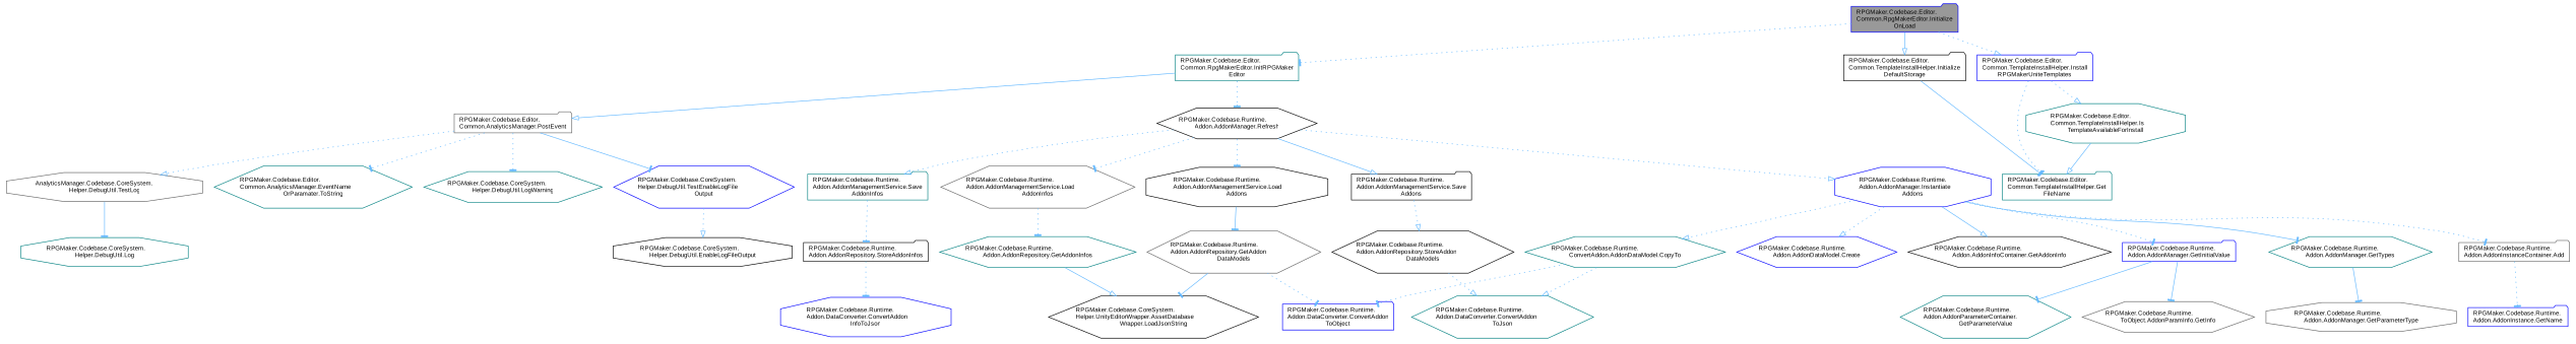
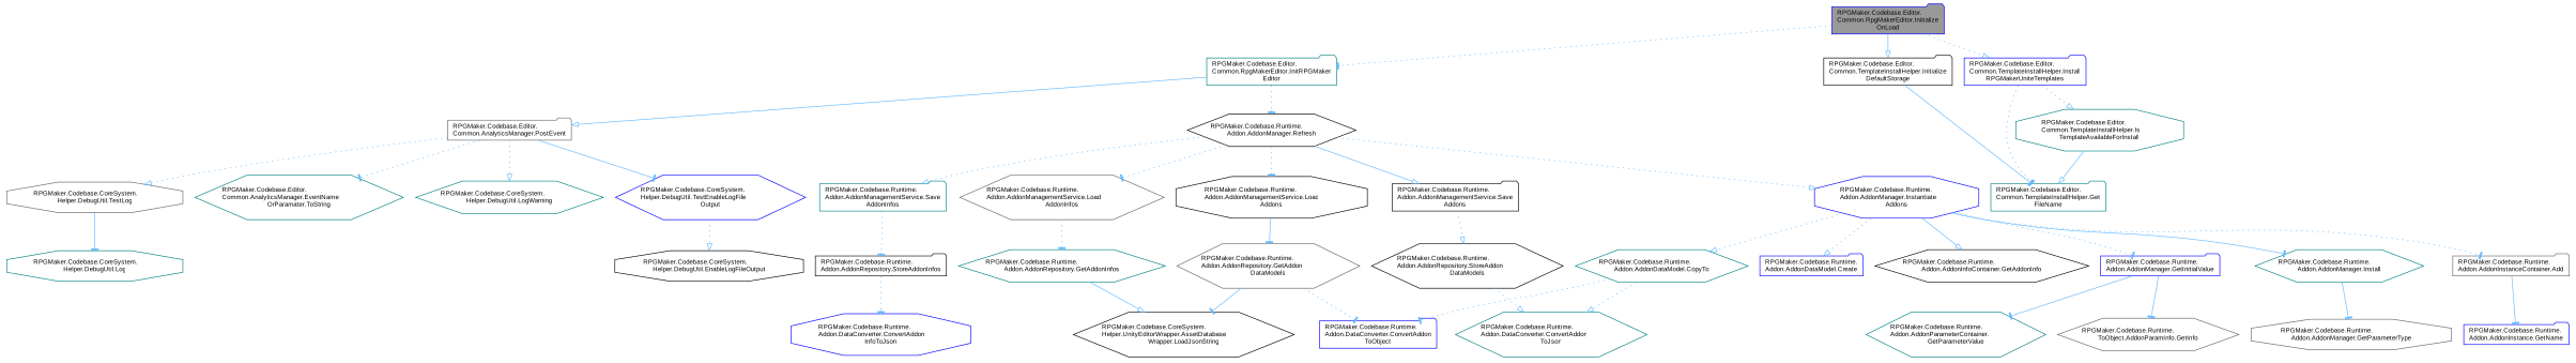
  digraph {
    fontname="Liberation Sans"
    rankdir=TB
    node [color=teal fillcolor=white fontname="Liberation Sans" fontsize=10 shape=hexagon style=filled]
    edge [arrowhead=tee color=steelblue1 fontname="Liberation Sans" fontsize=10 labelfontname=Helvetica labelfontsize=10 style=dotted]
    n1 [color=blue fillcolor=grey60 fontcolor=black height=0.2 label="RPGMaker.Codebase.Editor.\lCommon.RpgMakerEditor.Initialize\lOnLoad" shape=folder width=0.4]
    n2 [color=black height=0.2 label="RPGMaker.Codebase.Editor.\lCommon.TemplateInstallHelper.Initialize\lDefaultStorage" shape=folder width=0.4]
    n3 [height=0.2 label="RPGMaker.Codebase.Editor.\lCommon.RpgMakerEditor.InitRPGMaker\lEditor" shape=folder width=0.4]
    n4 [color=blue height=0.2 label="RPGMaker.Codebase.Editor.\lCommon.TemplateInstallHelper.Install\lRPGMakerUniteTemplates" shape=folder width=0.4]
    n5 [height=0.2 label="RPGMaker.Codebase.Editor.\lCommon.TemplateInstallHelper.Get\lFileName" shape=folder width=0.4]
    n6 [color=gray40 height=0.2 label="RPGMaker.Codebase.Editor.\lCommon.AnalyticsManager.PostEvent" shape=folder width=0.4]
    n7 [color=black height=0.2 label="RPGMaker.Codebase.Runtime.\lAddon.AddonManager.Refresh" width=0.4]
    n8 [height=0.2 label="RPGMaker.Codebase.Editor.\lCommon.TemplateInstallHelper.Is\lTemplateAvailableForInstall" shape=octagon width=0.4]
    n9 [height=0.2 label="RPGMaker.Codebase.CoreSystem.\lHelper.DebugUtil.LogWarning" width=0.4]
    n10 [color=blue height=0.2 label="RPGMaker.Codebase.CoreSystem.\lHelper.DebugUtil.TestEnableLogFile\lOutput" width=0.4]
-   n11 [color=gray40 height=0.2 label="AnalyticsManager.Codebase.CoreSystem.\lHelper.DebugUtil.TestLog" shape=octagon width=0.4]
+   n11 [color=gray40 height=0.2 label="RPGMaker.Codebase.CoreSystem.\lHelper.DebugUtil.TestLog" shape=octagon width=0.4]
    n12 [height=0.2 label="RPGMaker.Codebase.Editor.\lCommon.AnalyticsManager.EventName\lOrParamater.ToString" width=0.4]
    n13 [color=blue height=0.2 label="RPGMaker.Codebase.Runtime.\lAddon.AddonManager.Instantiate\lAddons" shape=octagon width=0.4]
    n14 [color=gray40 height=0.2 label="RPGMaker.Codebase.Runtime.\lAddon.AddonManagementService.Load\lAddonInfos" width=0.4]
    n15 [color=black height=0.2 label="RPGMaker.Codebase.Runtime.\lAddon.AddonManagementService.Load\lAddons" shape=octagon width=0.4]
    n16 [height=0.2 label="RPGMaker.Codebase.Runtime.\lAddon.AddonManagementService.Save\lAddonInfos" shape=folder width=0.4]
    n17 [color=black height=0.2 label="RPGMaker.Codebase.Runtime.\lAddon.AddonManagementService.Save\lAddons" shape=folder width=0.4]
    n18 [color=black height=0.2 label="RPGMaker.Codebase.CoreSystem.\lHelper.DebugUtil.EnableLogFileOutput" shape=octagon width=0.4]
    n19 [height=0.2 label="RPGMaker.Codebase.CoreSystem.\lHelper.DebugUtil.Log" shape=octagon width=0.4]
    n20 [color=gray40 height=0.2 label="RPGMaker.Codebase.Runtime.\lAddon.AddonInstanceContainer.Add" shape=folder width=0.4]
-   n21 [height=0.2 label="RPGMaker.Codebase.Runtime.\lConvertAddon.AddonDataModel.CopyTo" width=0.4]
-   n22 [color=blue height=0.2 label="RPGMaker.Codebase.Runtime.\lAddon.AddonDataModel.Create" width=0.4]
+   n21 [height=0.2 label="RPGMaker.Codebase.Runtime.\lAddon.AddonDataModel.CopyTo" width=0.4]
+   n22 [color=blue height=0.2 label="RPGMaker.Codebase.Runtime.\lAddon.AddonDataModel.Create" shape=folder width=0.4]
    n23 [color=black height=0.2 label="RPGMaker.Codebase.Runtime.\lAddon.AddonInfoContainer.GetAddonInfo" width=0.4]
    n24 [color=blue height=0.2 label="RPGMaker.Codebase.Runtime.\lAddon.AddonManager.GetInitialValue" shape=folder width=0.4]
-   n25 [height=0.2 label="RPGMaker.Codebase.Runtime.\lAddon.AddonManager.GetTypes" width=0.4]
+   n25 [height=0.2 label="RPGMaker.Codebase.Runtime.\lAddon.AddonManager.Install" width=0.4]
    n26 [height=0.2 label="RPGMaker.Codebase.Runtime.\lAddon.AddonRepository.GetAddonInfos" width=0.4]
    n27 [color=gray40 height=0.2 label="RPGMaker.Codebase.Runtime.\lAddon.AddonRepository.GetAddon\lDataModels" width=0.4]
    n28 [color=black height=0.2 label="RPGMaker.Codebase.Runtime.\lAddon.AddonRepository.StoreAddonInfos" shape=folder width=0.4]
    n29 [color=black height=0.2 label="RPGMaker.Codebase.Runtime.\lAddon.AddonRepository.StoreAddon\lDataModels" width=0.4]
    n30 [color=blue height=0.2 label="RPGMaker.Codebase.Runtime.\lAddon.AddonInstance.GetName" shape=folder width=0.4]
    n31 [height=0.2 label="RPGMaker.Codebase.Runtime.\lAddon.DataConverter.ConvertAddon\lToJson" width=0.4]
    n32 [color=blue height=0.2 label="RPGMaker.Codebase.Runtime.\lAddon.DataConverter.ConvertAddon\lToObject" shape=folder width=0.4]
    n33 [color=gray40 height=0.2 label="RPGMaker.Codebase.Runtime.\lToObject.AddonParamInfo.GetInfo" width=0.4]
    n34 [height=0.2 label="RPGMaker.Codebase.Runtime.\lAddon.AddonParameterContainer.\lGetParameterValue" width=0.4]
    n35 [color=gray40 height=0.2 label="RPGMaker.Codebase.Runtime.\lAddon.AddonManager.GetParameterType" shape=octagon width=0.4]
    n36 [color=black height=0.2 label="RPGMaker.Codebase.CoreSystem.\lHelper.UnityEditorWrapper.AssetDatabase\lWrapper.LoadJsonString" width=0.4]
    n37 [color=blue height=0.2 label="RPGMaker.Codebase.Runtime.\lAddon.DataConverter.ConvertAddon\lInfoToJson" shape=octagon width=0.4]
    n1 -> n2 [arrowhead=onormal style=solid]
    n1 -> n3
    n1 -> n4 [arrowhead=onormal]
    n2 -> n5 [style=solid]
    n3 -> n6 [arrowhead=onormal style=solid]
    n3 -> n7
    n4 -> n5
    n4 -> n8 [arrowhead=onormal]
-   n6 -> n9
+   n6 -> n9 [arrowhead=onormal]
    n6 -> n10 [style=solid]
    n6 -> n11 [arrowhead=onormal]
    n6 -> n12
    n7 -> n13 [arrowhead=onormal]
    n7 -> n14
    n7 -> n15
    n7 -> n16 [arrowhead=onormal]
    n7 -> n17 [arrowhead=onormal style=solid]
    n8 -> n5 [arrowhead=onormal style=solid]
    n10 -> n18 [arrowhead=onormal]
    n11 -> n19 [style=solid]
    n13 -> n20
    n13 -> n21 [arrowhead=onormal]
    n13 -> n22 [arrowhead=onormal]
    n13 -> n23 [arrowhead=onormal style=solid]
    n13 -> n24
    n13 -> n25 [style=solid]
    n14 -> n26
    n15 -> n27 [style=solid]
    n16 -> n28
    n17 -> n29 [arrowhead=onormal]
-   n20 -> n30
+   n20 -> n30 [style=solid]
    n21 -> n31 [arrowhead=onormal]
    n21 -> n32
    n24 -> n33 [style=solid]
    n24 -> n34 [style=solid]
    n25 -> n35 [style=solid]
    n26 -> n36 [arrowhead=onormal style=solid]
    n27 -> n32
    n27 -> n36 [style=solid]
    n28 -> n37
    n29 -> n31 [arrowhead=onormal]
  }
